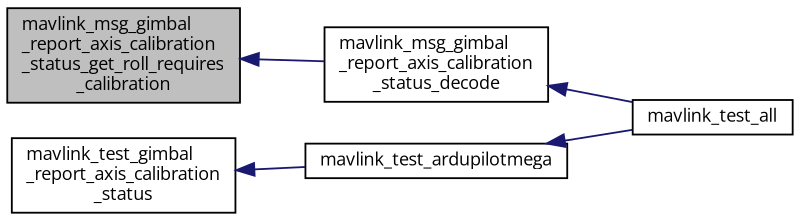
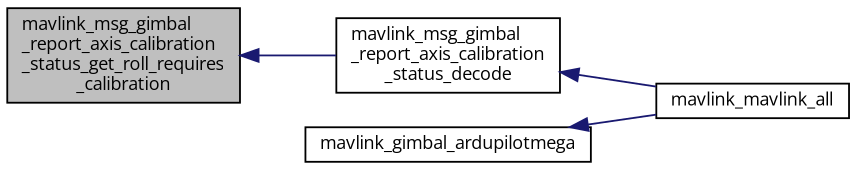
  digraph {
    fontname="Open Sans"
    rankdir=LR
    node [color=black fillcolor=white fontname="Open Sans" fontsize=10 shape=record style=filled]
    edge [color=midnightblue dir=back fontname="Open Sans" fontsize=10 labelfontname=Helvetica labelfontsize=10 style=solid]
    n1 [fillcolor=grey75 fontcolor=black height=0.2 label="mavlink_msg_gimbal\l_report_axis_calibration\l_status_get_roll_requires\l_calibration" width=0.4]
    n2 [height=0.2 label="mavlink_msg_gimbal\l_report_axis_calibration\l_status_decode" width=0.4]
-   n3 [height=0.2 label=mavlink_test_all width=0.4]
-   n4 [height=0.2 label="mavlink_test_gimbal\l_report_axis_calibration\l_status" width=0.4]
-   n5 [height=0.2 label=mavlink_test_ardupilotmega width=0.4]
+   n3 [height=0.2 label=mavlink_mavlink_all width=0.4]
+   n5 [height=0.2 label=mavlink_gimbal_ardupilotmega width=0.4]
    n1 -> n2
    n2 -> n3
-   n4 -> n5
    n5 -> n3
  }
